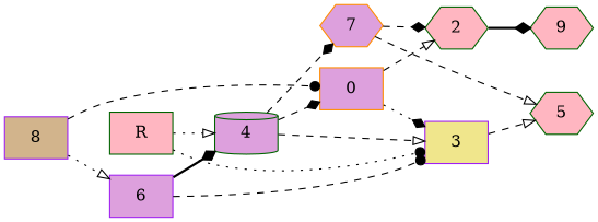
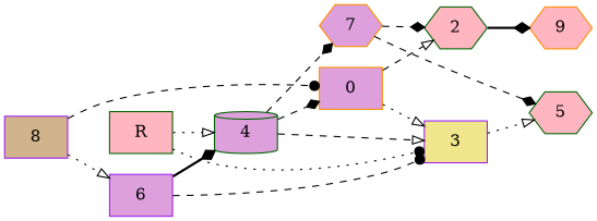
  digraph {
    rankdir=LR
    node [color=darkgreen fillcolor=plum shape=box style=filled]
    edge [arrowhead=onormal style=dashed]
    n1 [color=darkorange label=0]
    2 [fillcolor=lightpink shape=hexagon]
    3 [color=purple fillcolor=khaki]
-   9 [fillcolor=lightpink shape=hexagon]
+   9 [color=darkorange fillcolor=lightpink shape=hexagon]
    5 [fillcolor=lightpink shape=hexagon]
    4 [shape=cylinder]
    7 [color=darkorange shape=hexagon]
    6 [color=purple]
    8 [color=purple fillcolor=tan]
    R [fillcolor=lightpink]
    n1 -> 2
-   n1 -> 3 [arrowhead=diamond style=dotted]
+   n1 -> 3 [style=dotted]
    2 -> 9 [arrowhead=diamond style=bold]
-   3 -> 5
+   3 -> 5 [style=dotted]
    4 -> n1 [arrowhead=diamond]
    4 -> 3
    4 -> 7 [arrowhead=diamond]
    7 -> 2 [arrowhead=diamond]
-   7 -> 5
+   7 -> 5 [arrowhead=diamond]
    6 -> 3 [arrowhead=dot]
    6 -> 4 [arrowhead=diamond style=bold]
    8 -> n1 [arrowhead=dot]
    8 -> 6 [style=dotted]
    R -> 3 [arrowhead=dot style=dotted]
    R -> 4 [style=dotted]
  }
